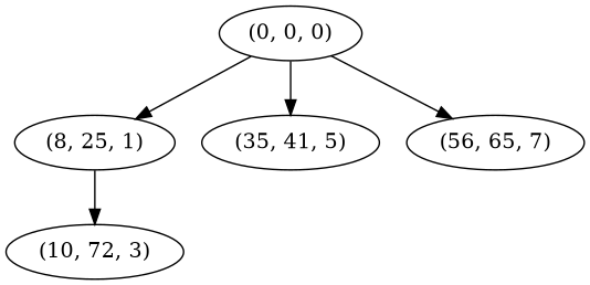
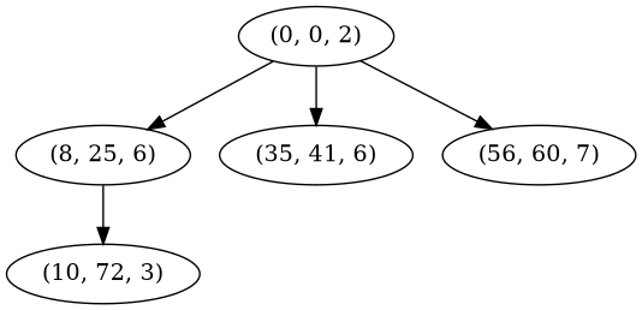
  digraph {
-   "(0, 0, 0)"
-   "(8, 25, 1)"
-   "(35, 41, 6)" [label="(35, 41, 5)"]
-   "(56, 60, 7)" [label="(56, 65, 7)"]
+   "(0, 0, 0)" [label="(0, 0, 2)"]
+   "(8, 25, 1)" [label="(8, 25, 6)"]
+   "(35, 41, 6)"
+   "(56, 60, 7)"
    n5 [label="(10, 72, 3)"]
    "(0, 0, 0)" -> "(8, 25, 1)"
    "(0, 0, 0)" -> "(35, 41, 6)"
    "(0, 0, 0)" -> "(56, 60, 7)"
    "(8, 25, 1)" -> n5
  }
